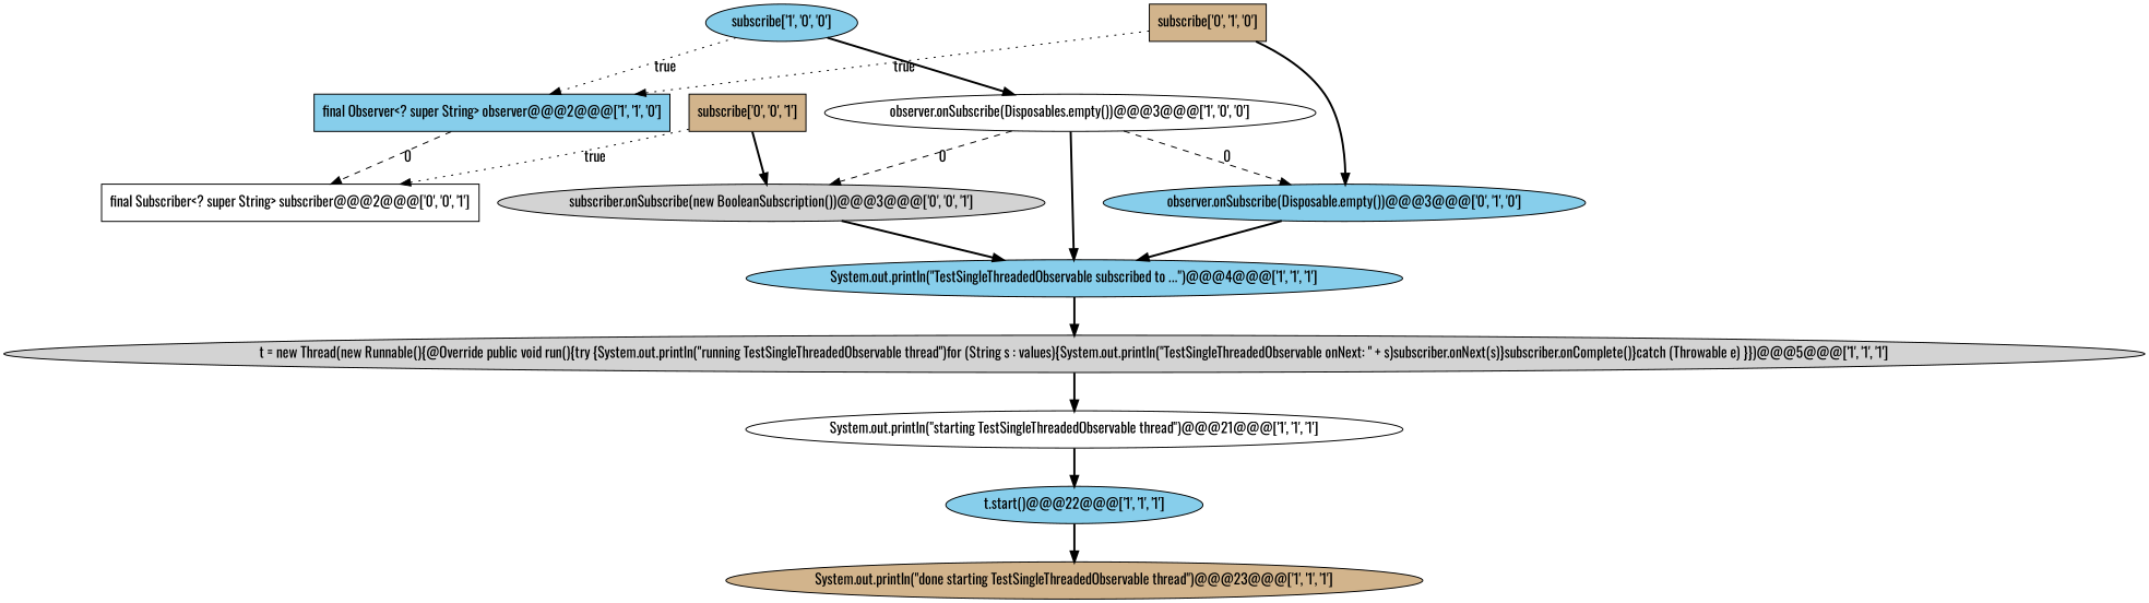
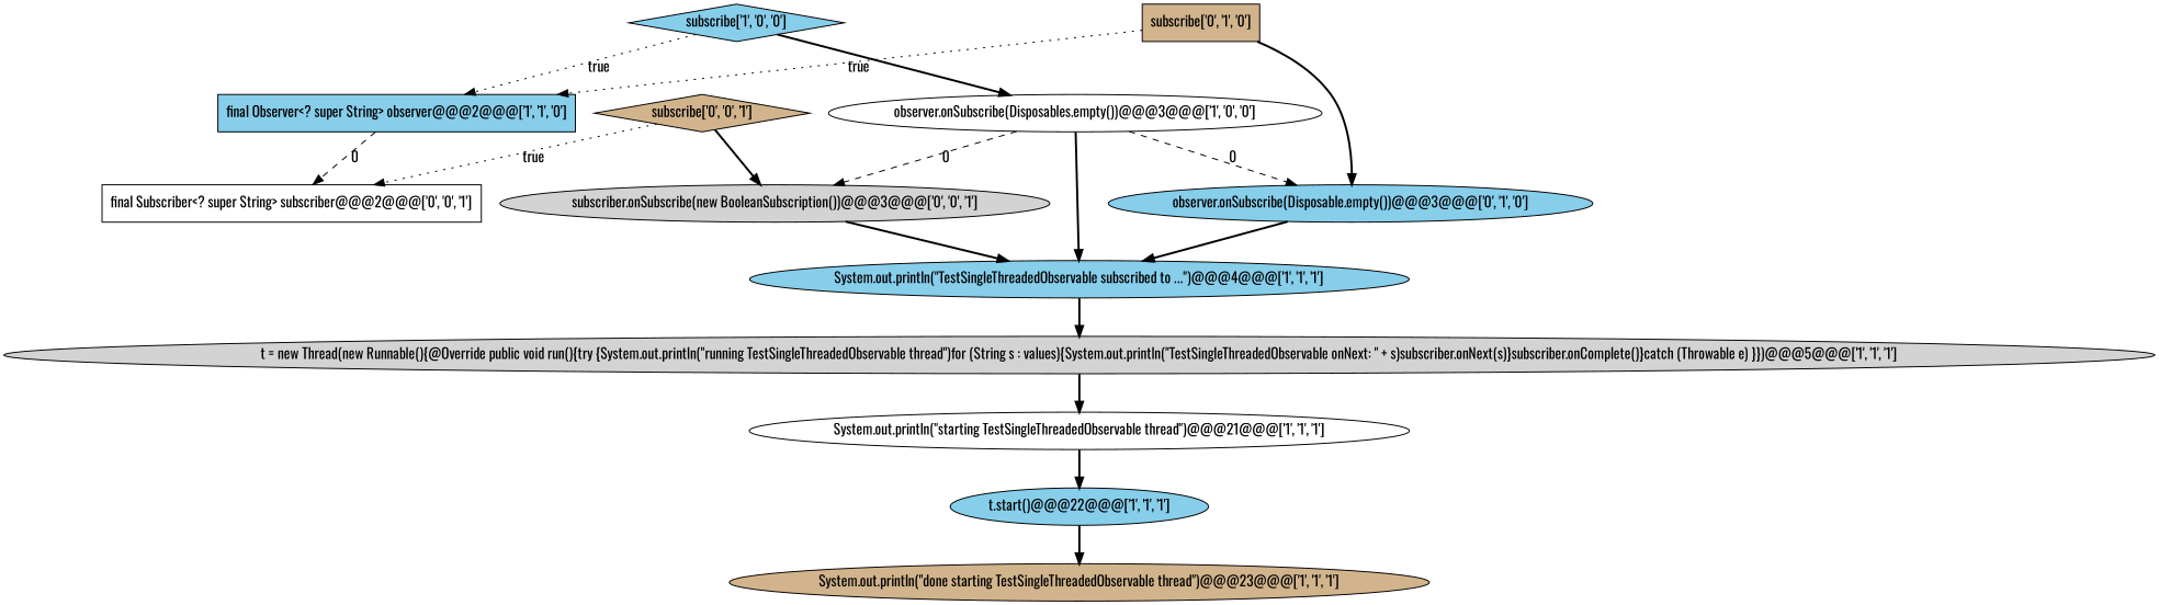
  digraph {
    fontname=Oswald
    node [fillcolor=skyblue fontname=Oswald shape=ellipse style=filled]
    edge [fontname=Oswald style=bold]
    n1 [fillcolor=tan label="subscribe['0', '1', '0']" shape=box]
    n2 [label="final Observer<? super String> observer@@@2@@@['1', '1', '0']" shape=box]
    n3 [label="observer.onSubscribe(Disposable.empty())@@@3@@@['0', '1', '0']"]
    n4 [fillcolor=white label="final Subscriber<? super String> subscriber@@@2@@@['0', '0', '1']" shape=box]
    n5 [label="System.out.println(\"TestSingleThreadedObservable subscribed to ...\")@@@4@@@['1', '1', '1']"]
    n6 [label="t.start()@@@22@@@['1', '1', '1']"]
    n7 [fillcolor=tan label="System.out.println(\"done starting TestSingleThreadedObservable thread\")@@@23@@@['1', '1', '1']"]
    n8 [fillcolor=white label="observer.onSubscribe(Disposables.empty())@@@3@@@['1', '0', '0']"]
    n9 [fillcolor=lightgrey label="subscriber.onSubscribe(new BooleanSubscription())@@@3@@@['0', '0', '1']"]
    n10 [fillcolor=lightgrey label="t = new Thread(new Runnable(){@Override public void run(){try {System.out.println(\"running TestSingleThreadedObservable thread\")for (String s : values){System.out.println(\"TestSingleThreadedObservable onNext: \" + s)subscriber.onNext(s)}subscriber.onComplete()}catch (Throwable e) }})@@@5@@@['1', '1', '1']"]
    n11 [fillcolor=white label="System.out.println(\"starting TestSingleThreadedObservable thread\")@@@21@@@['1', '1', '1']"]
-   n12 [fillcolor=tan label="subscribe['0', '0', '1']" shape=box]
-   n13 [label="subscribe['1', '0', '0']"]
+   n12 [fillcolor=tan label="subscribe['0', '0', '1']" shape=diamond]
+   n13 [label="subscribe['1', '0', '0']" shape=diamond]
    n1 -> n2 [label=true style=dotted]
    n1 -> n3
    n2 -> n4 [label=0 style=dashed]
    n3 -> n5
    n5 -> n10
    n6 -> n7
    n8 -> n3 [label=0 style=dashed]
    n8 -> n5
    n8 -> n9 [label=0 style=dashed]
    n9 -> n5
    n10 -> n11
    n11 -> n6
    n12 -> n4 [label=true style=dotted]
    n12 -> n9
    n13 -> n2 [label=true style=dotted]
    n13 -> n8
  }
